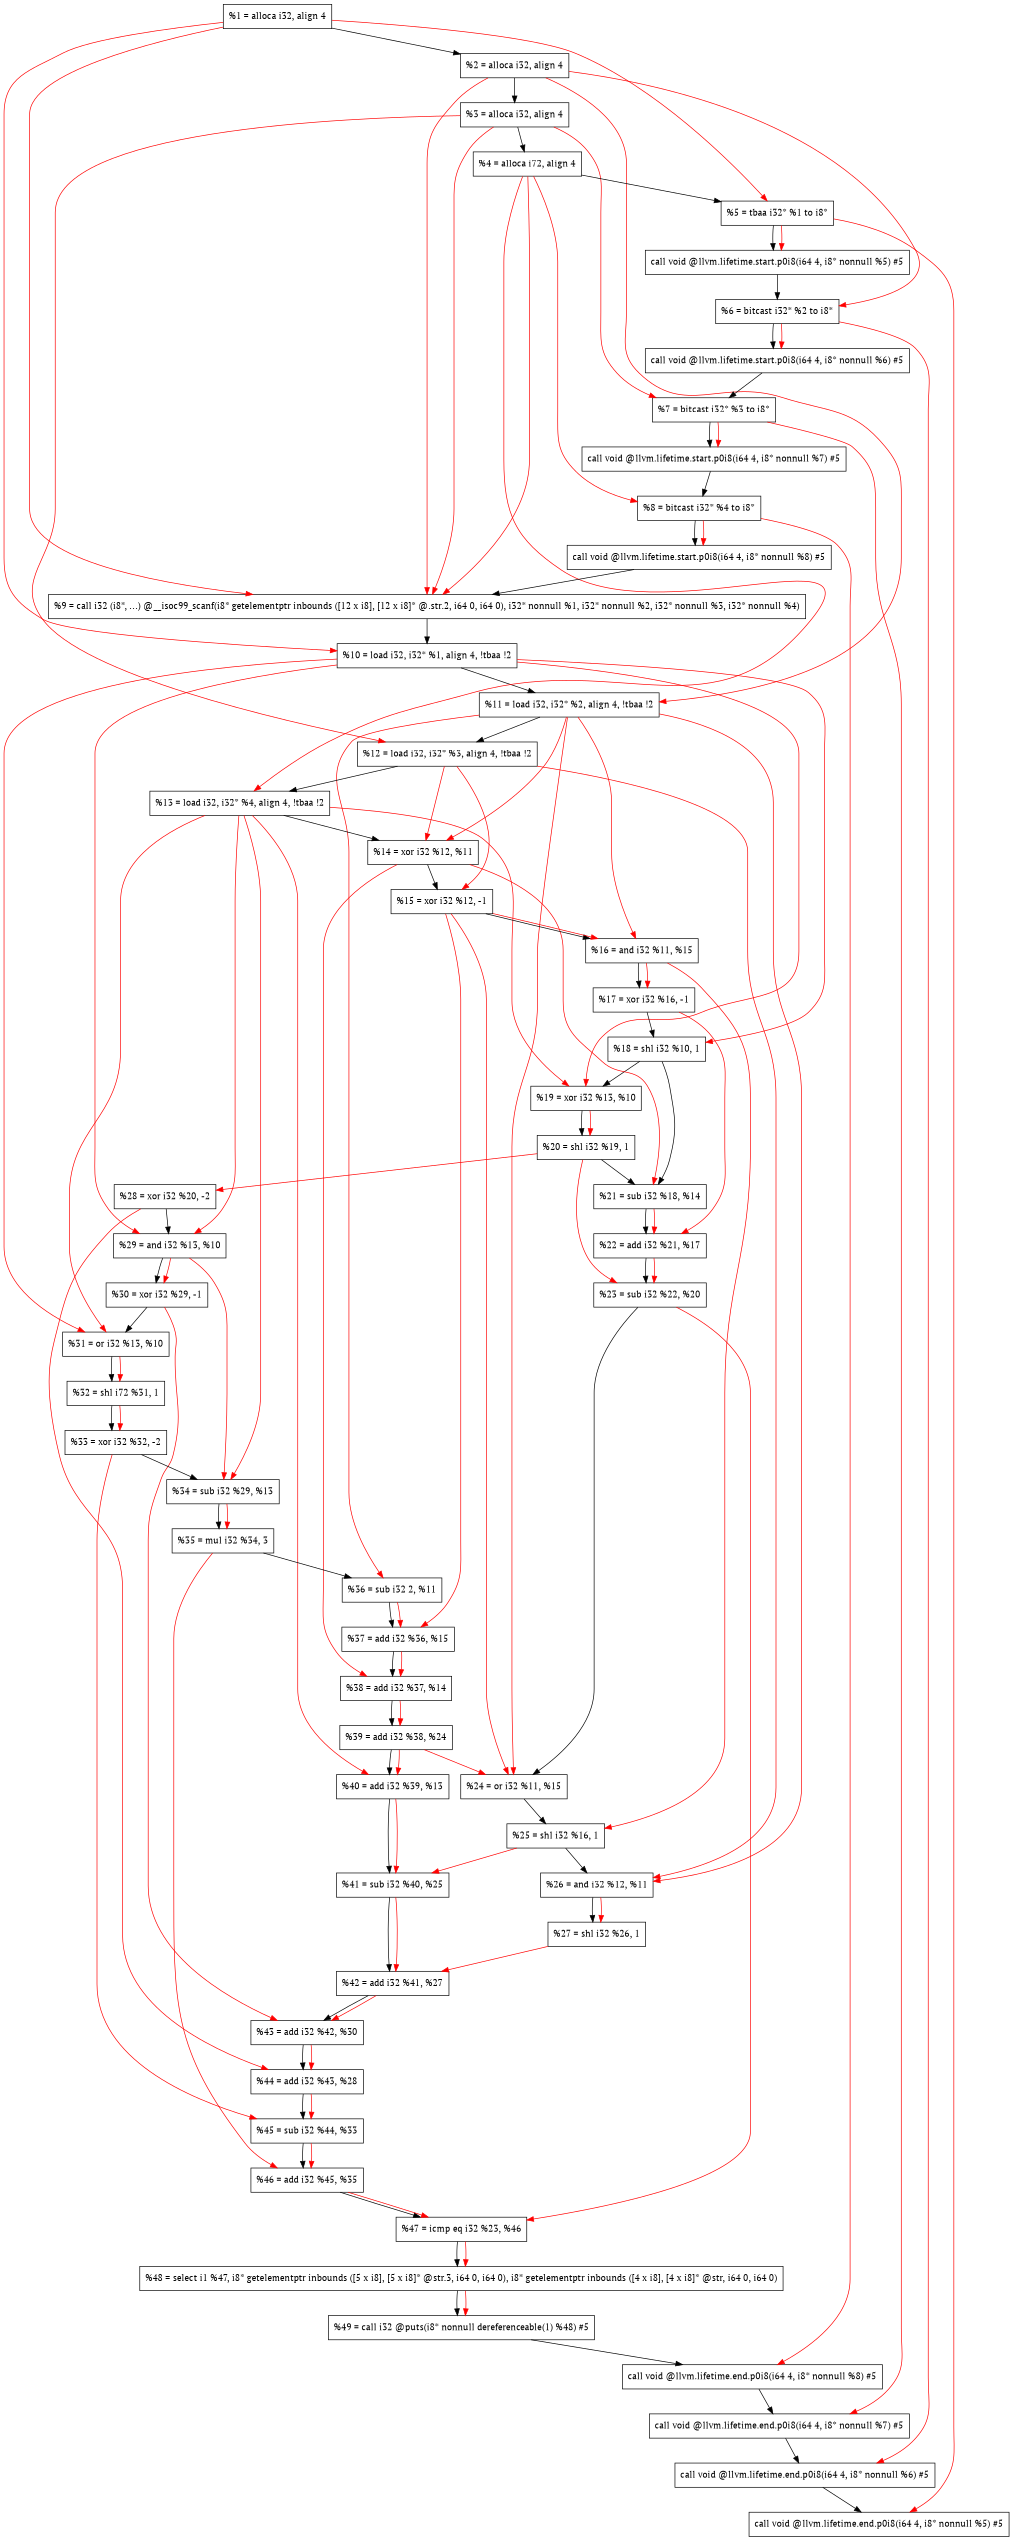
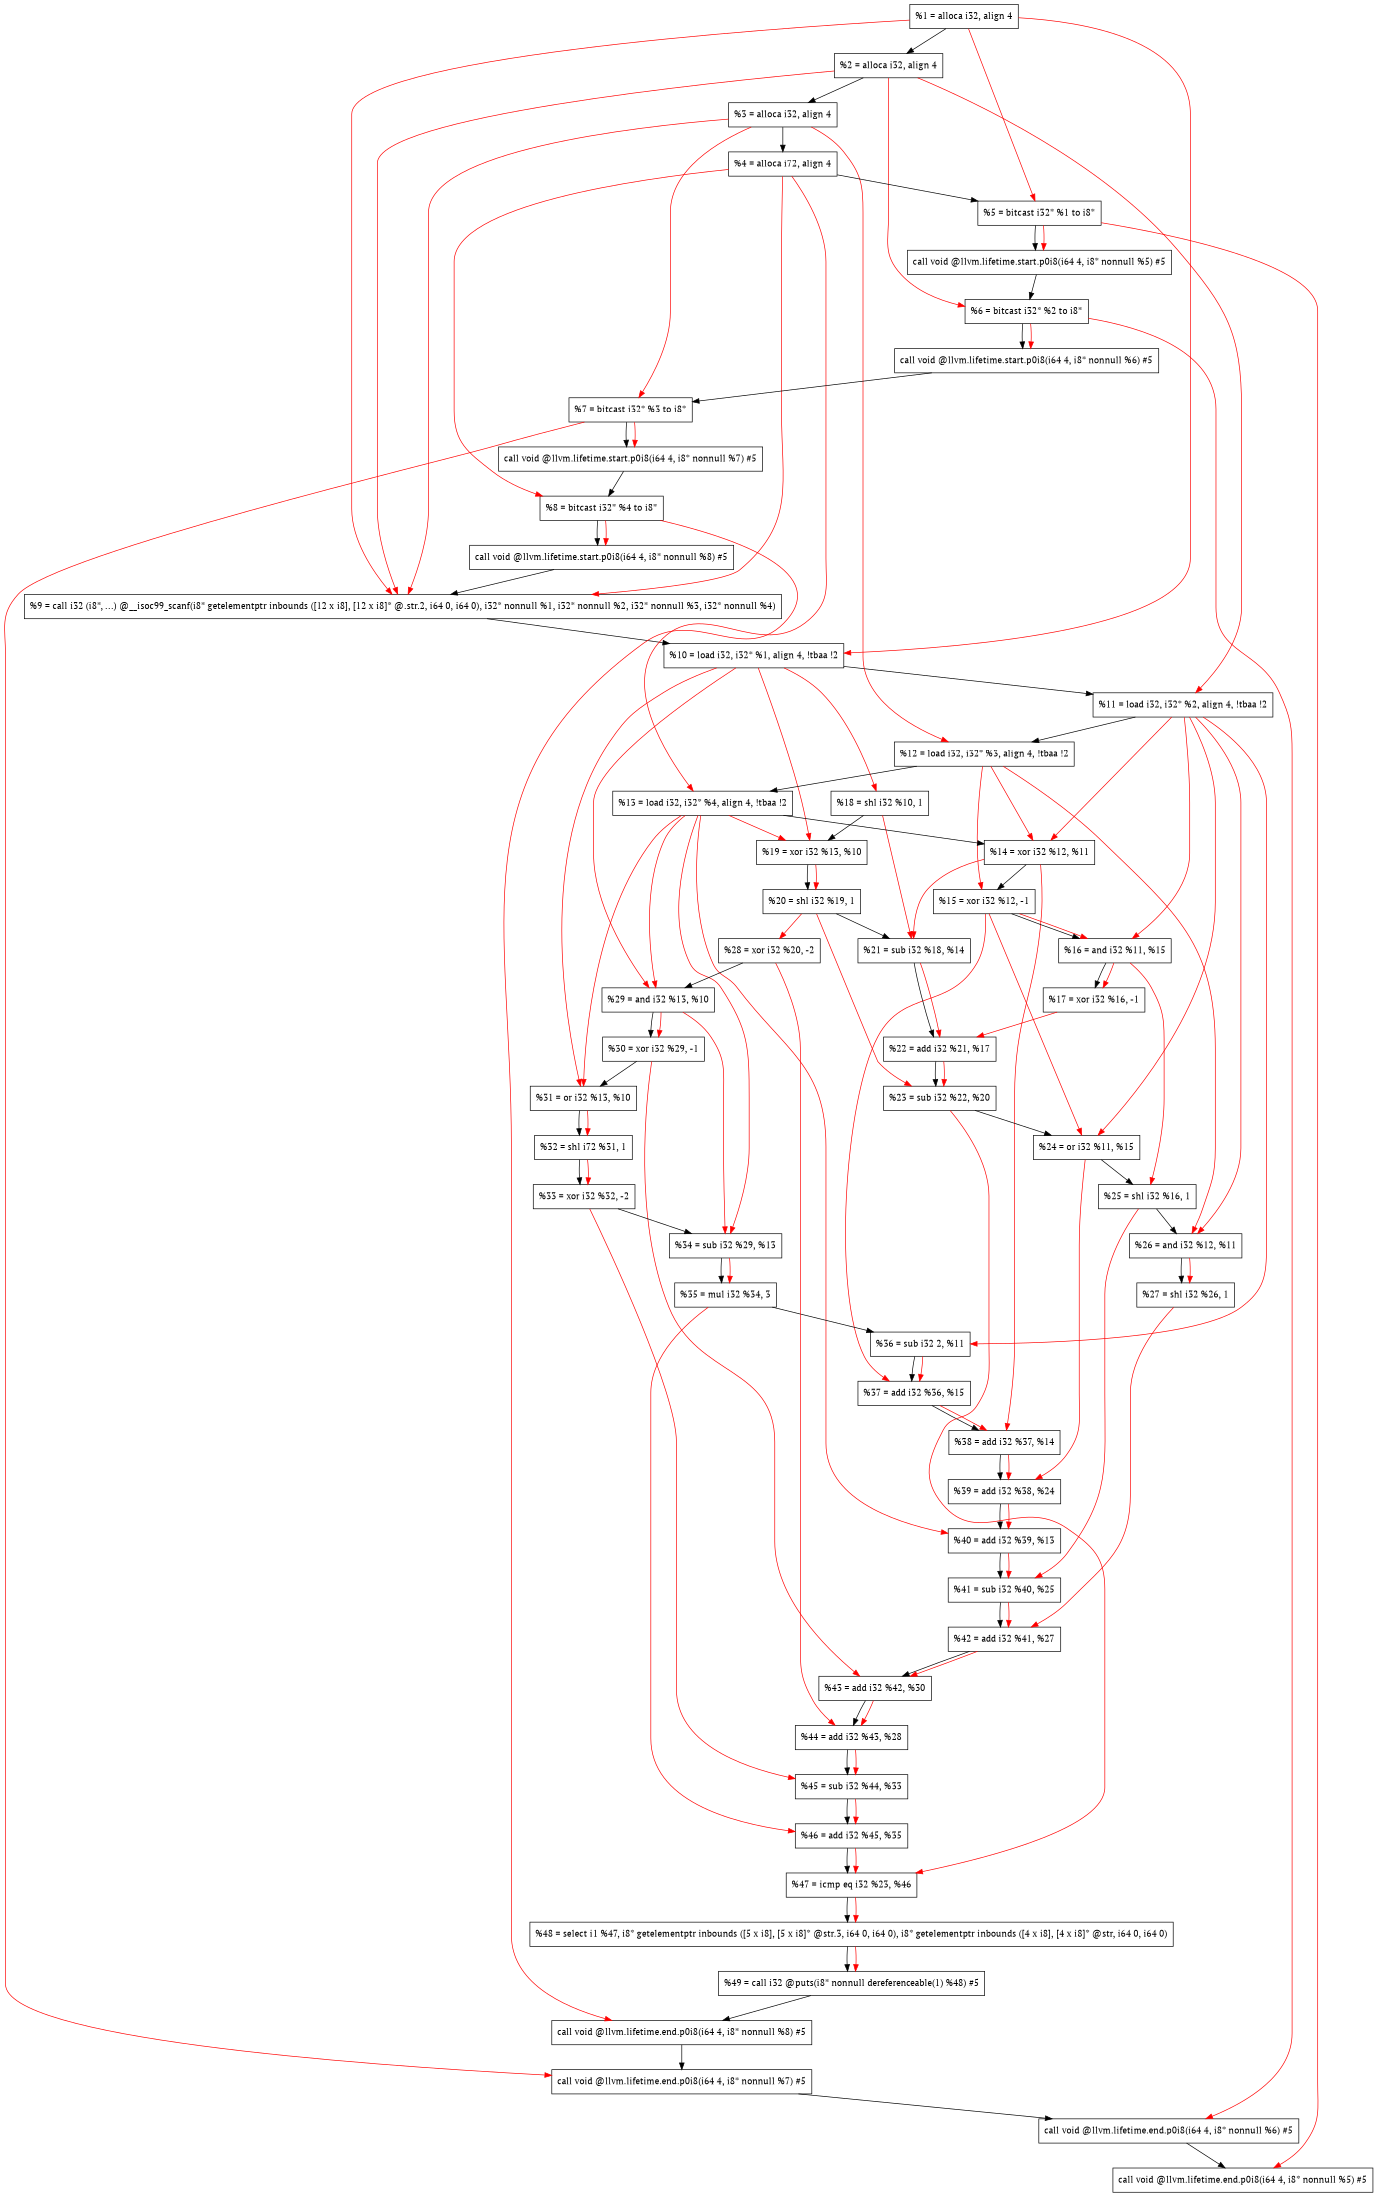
  digraph {
    fontname="PT Serif"
    node [fontname="PT Serif" shape=record]
    edge [fontname="PT Serif" color=red]
    n1 [label="  %1 = alloca i32, align 4"]
    n2 [label="  %2 = alloca i32, align 4"]
-   n3 [label="%5 = tbaa i32* %1 to i8*"]
+   n3 [label="  %5 = bitcast i32* %1 to i8*"]
    n4 [label="  %9 = call i32 (i8*, ...) @__isoc99_scanf(i8* getelementptr inbounds ([12 x i8], [12 x i8]* @.str.2, i64 0, i64 0), i32* nonnull %1, i32* nonnull %2, i32* nonnull %3, i32* nonnull %4)"]
    n5 [label="  %10 = load i32, i32* %1, align 4, !tbaa !2"]
    n6 [label="  %3 = alloca i32, align 4"]
    n7 [label="  %6 = bitcast i32* %2 to i8*"]
    n8 [label="  %11 = load i32, i32* %2, align 4, !tbaa !2"]
    n9 [label="  call void @llvm.lifetime.start.p0i8(i64 4, i8* nonnull %5) #5"]
    n10 [label="  call void @llvm.lifetime.end.p0i8(i64 4, i8* nonnull %5) #5"]
    n11 [label="  %18 = shl i32 %10, 1"]
    n12 [label="  %19 = xor i32 %13, %10"]
    n13 [label="  %29 = and i32 %13, %10"]
    n14 [label="  %31 = or i32 %13, %10"]
    n15 [label="%4 = alloca i72, align 4"]
    n16 [label="  %7 = bitcast i32* %3 to i8*"]
    n17 [label="  %12 = load i32, i32* %3, align 4, !tbaa !2"]
    n18 [label="  call void @llvm.lifetime.start.p0i8(i64 4, i8* nonnull %6) #5"]
    n19 [label="  call void @llvm.lifetime.end.p0i8(i64 4, i8* nonnull %6) #5"]
    n20 [label="  %14 = xor i32 %12, %11"]
    n21 [label="  %16 = and i32 %11, %15"]
    n22 [label="  %24 = or i32 %11, %15"]
    n23 [label="  %26 = and i32 %12, %11"]
    n24 [label="  %36 = sub i32 2, %11"]
    n25 [label="  %8 = bitcast i32* %4 to i8*"]
    n26 [label="  %13 = load i32, i32* %4, align 4, !tbaa !2"]
    n27 [label="  call void @llvm.lifetime.start.p0i8(i64 4, i8* nonnull %7) #5"]
    n28 [label="  call void @llvm.lifetime.end.p0i8(i64 4, i8* nonnull %7) #5"]
    n29 [label="  %15 = xor i32 %12, -1"]
    n30 [label="  call void @llvm.lifetime.start.p0i8(i64 4, i8* nonnull %8) #5"]
    n31 [label="  call void @llvm.lifetime.end.p0i8(i64 4, i8* nonnull %8) #5"]
    n32 [label="  %34 = sub i32 %29, %13"]
    n33 [label="  %40 = add i32 %39, %13"]
    n34 [label="  %21 = sub i32 %18, %14"]
    n35 [label="  %20 = shl i32 %19, 1"]
    n36 [label="  %30 = xor i32 %29, -1"]
    n37 [label="%32 = shl i72 %31, 1"]
    n38 [label="  %38 = add i32 %37, %14"]
    n39 [label="  %17 = xor i32 %16, -1"]
    n40 [label="  %25 = shl i32 %16, 1"]
    n41 [label="  %39 = add i32 %38, %24"]
    n42 [label="  %27 = shl i32 %26, 1"]
    n43 [label="  %37 = add i32 %36, %15"]
    n44 [label="  %35 = mul i32 %34, 3"]
    n45 [label="  %41 = sub i32 %40, %25"]
    n46 [label="  %22 = add i32 %21, %17"]
    n47 [label="  %23 = sub i32 %22, %20"]
    n48 [label="  %28 = xor i32 %20, -2"]
    n49 [label="  %47 = icmp eq i32 %23, %46"]
    n50 [label="  %44 = add i32 %43, %28"]
    n51 [label="  %48 = select i1 %47, i8* getelementptr inbounds ([5 x i8], [5 x i8]* @str.3, i64 0, i64 0), i8* getelementptr inbounds ([4 x i8], [4 x i8]* @str, i64 0, i64 0)"]
    n52 [label="  %42 = add i32 %41, %27"]
    n53 [label="  %43 = add i32 %42, %30"]
    n54 [label="  %45 = sub i32 %44, %33"]
    n55 [label="  %33 = xor i32 %32, -2"]
    n56 [label="  %46 = add i32 %45, %35"]
    n57 [label="  %49 = call i32 @puts(i8* nonnull dereferenceable(1) %48) #5"]
    n1 -> n2 [color=""]
    n1 -> n3
    n1 -> n4
    n1 -> n5
    n2 -> n4
    n2 -> n6 [color=""]
    n2 -> n7
    n2 -> n8
    n3 -> n9 [color=""]
    n3 -> n9
    n3 -> n10
    n4 -> n5 [color=""]
    n5 -> n8 [color=""]
    n5 -> n11
    n5 -> n12
    n5 -> n13
    n5 -> n14
    n6 -> n4
    n6 -> n15 [color=""]
    n6 -> n16
    n6 -> n17
    n7 -> n18 [color=""]
    n7 -> n18
    n7 -> n19
    n8 -> n17 [color=""]
    n8 -> n20
    n8 -> n21
    n8 -> n22
    n8 -> n23
    n8 -> n24
    n9 -> n7 [color=""]
    n11 -> n12 [color=""]
-   n11 -> n34 [color=black]
+   n11 -> n34
    n12 -> n35 [color=""]
    n12 -> n35
    n13 -> n32
    n13 -> n36 [color=""]
    n13 -> n36
    n14 -> n37 [color=""]
    n14 -> n37
    n15 -> n3 [color=""]
    n15 -> n4
    n15 -> n25
    n15 -> n26
    n16 -> n27 [color=""]
    n16 -> n27
    n16 -> n28
    n17 -> n20
    n17 -> n23
    n17 -> n26 [color=""]
    n17 -> n29
    n18 -> n16 [color=""]
    n19 -> n10 [color=""]
    n20 -> n29 [color=""]
    n20 -> n34
    n20 -> n38
    n21 -> n39 [color=""]
    n21 -> n39
    n21 -> n40
    n22 -> n40 [color=""]
-   n41 -> n22
+   n22 -> n41
    n23 -> n42 [color=""]
    n23 -> n42
    n24 -> n43 [color=""]
    n24 -> n43
    n25 -> n30 [color=""]
    n25 -> n30
    n25 -> n31
    n26 -> n12
    n26 -> n13
    n26 -> n14
    n26 -> n20 [color=""]
    n26 -> n32
    n26 -> n33
    n27 -> n25 [color=""]
    n28 -> n19 [color=""]
    n29 -> n21 [color=""]
    n29 -> n21
    n29 -> n22
    n29 -> n43
    n30 -> n4 [color=""]
    n31 -> n28 [color=""]
    n32 -> n44 [color=""]
    n32 -> n44
    n33 -> n45 [color=""]
    n33 -> n45
    n34 -> n46 [color=""]
    n34 -> n46
    n35 -> n34 [color=""]
    n35 -> n47
    n35 -> n48
    n36 -> n14 [color=""]
    n36 -> n53
    n37 -> n55 [color=""]
    n37 -> n55
    n38 -> n41 [color=""]
    n38 -> n41
-   n39 -> n11 [color=""]
    n39 -> n46
    n40 -> n23 [color=""]
    n40 -> n45
    n41 -> n33 [color=""]
    n41 -> n33
    n42 -> n52
    n43 -> n38 [color=""]
    n43 -> n38
    n44 -> n24 [color=""]
    n44 -> n56
    n45 -> n52 [color=""]
    n45 -> n52
    n46 -> n47 [color=""]
    n46 -> n47
    n47 -> n22 [color=""]
    n47 -> n49
    n48 -> n13 [color=""]
    n48 -> n50
    n49 -> n51 [color=""]
    n49 -> n51
    n50 -> n54 [color=""]
    n50 -> n54
    n51 -> n57 [color=""]
    n51 -> n57
    n52 -> n53 [color=""]
    n52 -> n53
    n53 -> n50 [color=""]
    n53 -> n50
    n54 -> n56 [color=""]
    n54 -> n56
    n55 -> n32 [color=""]
    n55 -> n54
    n56 -> n49 [color=""]
    n56 -> n49
    n57 -> n31 [color=""]
  }
